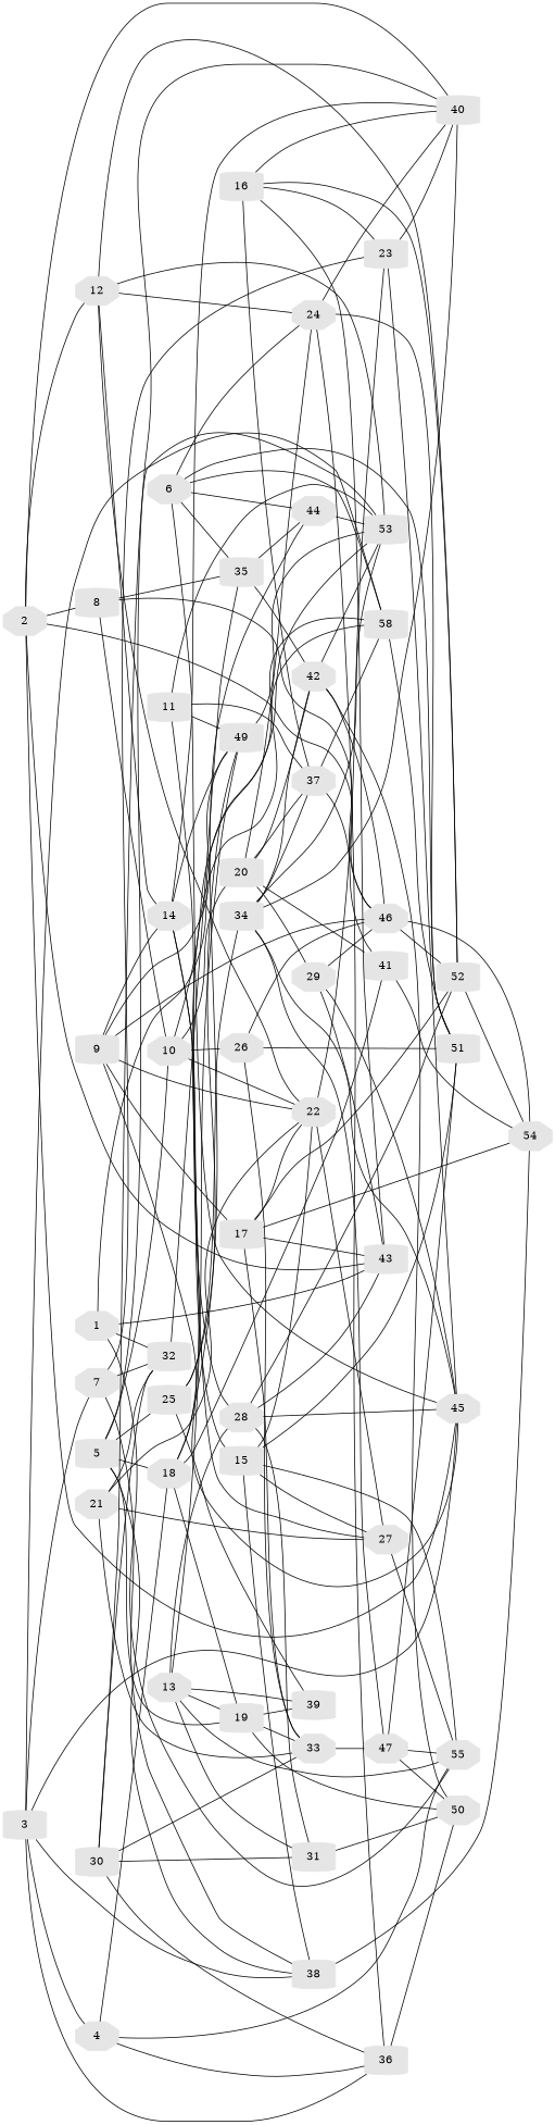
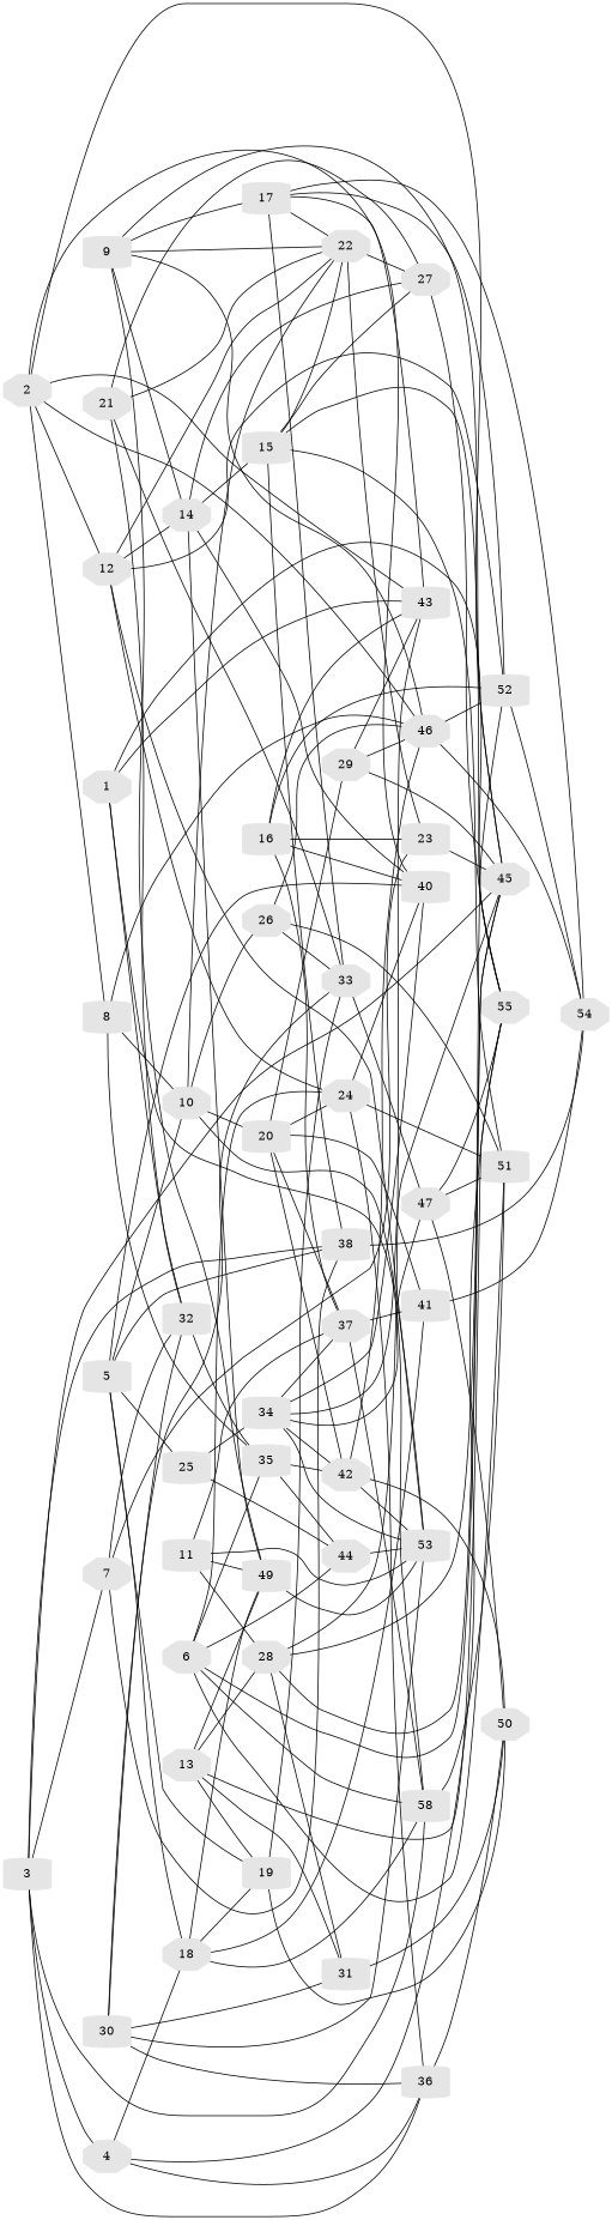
  graph {
    rankdir=LR
    node [color=gray90 shape=cylinder style=filled]
    edge [weight=1.0]
    1 [shape=octagon]
    32
    43
    n4 [label=58]
    55 [shape=octagon]
    35
    51
    2 [shape=octagon]
    8
    12 [shape=octagon]
    40
    45 [shape=octagon]
    46 [shape=octagon]
    10 [shape=octagon]
    24 [shape=octagon]
    14 [shape=octagon]
    22 [shape=octagon]
    53
    52
    54 [shape=octagon]
    3
    4 [shape=octagon]
    7 [shape=octagon]
    36
    38
    18 [shape=octagon]
    23
    50 [shape=octagon]
    19
    49
    41
    5
    25
    20
    26 [shape=octagon]
-   39
    33 [shape=octagon]
    44 [shape=octagon]
    34
    6 [shape=octagon]
    42 [shape=octagon]
    9
    17
    15
    27 [shape=octagon]
    37 [shape=octagon]
    29 [shape=octagon]
    11
    28 [shape=octagon]
    31
    13 [shape=octagon]
    16
    47 [shape=octagon]
    21 [shape=octagon]
    30
    1 -- 32
    1 -- 43
    1 -- n4
    1 -- 55
    32 -- 35 [weight=2.0]
    n4 -- 51
    35 -- 44
    35 -- 42
    2 -- 43
    2 -- 8
    2 -- 12
    2 -- 40
    2 -- 45
    2 -- 46
    8 -- 35
    8 -- 46
    8 -- 10
    12 -- 24
    12 -- 14
    12 -- 22
    12 -- 53
    12 -- 52
    46 -- 52
    46 -- 54
    10 -- 22
    10 -- 53
    10 -- 20
    10 -- 26
    24 -- 51
    24 -- 40
    24 -- 36
    14 -- 40 [weight=2.0]
    14 -- 49
    14 -- 15
    14 -- 27 [weight=2.0]
    22 -- 23
    22 -- 27
    52 -- 54
    3 -- n4
    3 -- 45
    3 -- 4
    3 -- 7
    3 -- 36
    3 -- 38
    4 -- 55
    4 -- 36
    4 -- 18
    7 -- 32
    7 -- 38
    7 -- 23
    36 -- 50
    38 -- 54 [weight=2.0]
    18 -- n4
    18 -- 19
    18 -- 49
    18 -- 41
-   23 -- 40
    23 -- 45
    19 -- 50
-   19 -- 39
    19 -- 33
    49 -- 53
    41 -- 54
    5 -- 40
    5 -- 10
    5 -- 38
    5 -- 18
    5 -- 19
    5 -- 25
-   25 -- 39 [weight=2.0]
    25 -- 44
    25 -- 34 [weight=2.0]
    20 -- 24
    20 -- 41
    20 -- 42
    20 -- 37
    20 -- 29
    26 -- 51
    26 -- 46
    26 -- 33
    33 -- 47
    44 -- 53
    34 -- 40
    34 -- 45
    34 -- 53
    34 -- 42
    34 -- 37
    34 -- 47
    6 -- n4
    6 -- 35
    6 -- 51
    6 -- 45
    6 -- 24
    6 -- 44
    42 -- 46
    42 -- 53
    42 -- 50
    9 -- 45
    9 -- 46
    9 -- 14
    9 -- 22
    9 -- 49
    9 -- 17
    17 -- 43
    17 -- 22
    17 -- 52
    17 -- 54
    17 -- 33
    15 -- 55
    15 -- 51
    15 -- 22
    15 -- 38
    15 -- 27
    27 -- 55
    37 -- n4
    37 -- 41
    29 -- 43
    29 -- 45
    29 -- 46
    11 -- 53
    11 -- 49
    11 -- 37
    11 -- 28
    28 -- 43
    28 -- 45
    28 -- 52
    28 -- 31
    31 -- 50
    13 -- 55
    13 -- 19
    13 -- 49
-   13 -- 39
    13 -- 28
    13 -- 31
    16 -- 43
    16 -- 40
    16 -- 52
    16 -- 23 [weight=2.0]
    16 -- 37
    47 -- 55
    47 -- 51
    47 -- 50 [weight=2.0]
    21 -- 32
    21 -- 22
    21 -- 33
    21 -- 27
    30 -- 32
    30 -- 53
    30 -- 36 [weight=2.0]
    30 -- 33
    30 -- 31
  }
